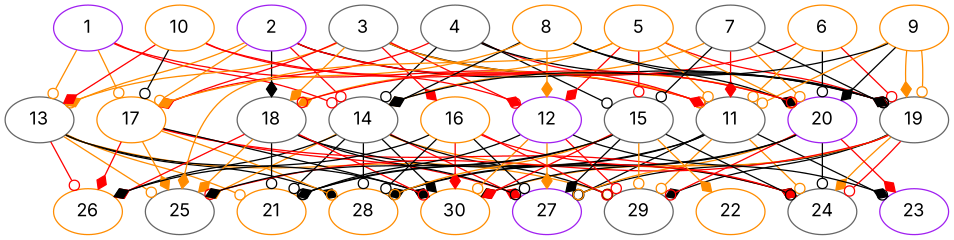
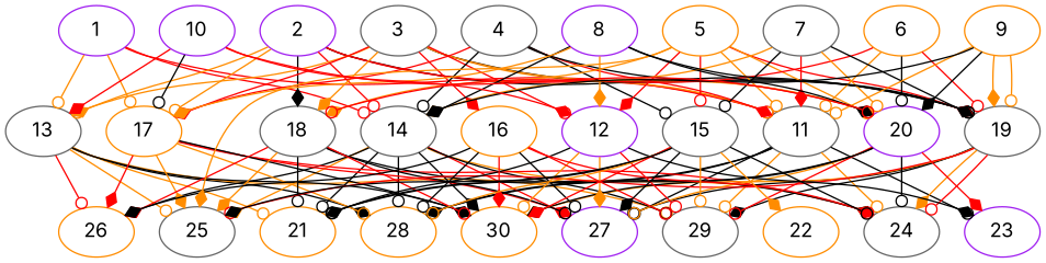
  digraph {
    fontname=Inter
    node [alpha=0.14 color=gray40 fontname=Inter]
    edge [arrowhead=odot color=black fontname=Inter]
    1 [alpha=0.08 color=purple expect_size=45187072]
    11 [alpha=0.11 expect_size=32699392]
    13 [expect_size=30786560]
    14 [alpha=0.07 expect_size=46616576]
    17 [alpha=0.18 color=darkorange expect_size=10048512]
    21 [alpha=0.15 color=darkorange expect_size=24364032]
    23 [alpha=0.18 color=purple expect_size=49822720]
    24 [alpha=0.05 expect_size=35784704]
    27 [alpha=0.08 color=purple expect_size=44172288]
    28 [alpha=0.03 color=darkorange expect_size=38734848]
    29 [alpha=0.01 expect_size=25108480]
    30 [alpha=0.16 color=darkorange expect_size=11887616]
    25 [alpha=0.00 expect_size=5603328]
    26 [alpha=0.05 color=darkorange expect_size=13597696]
    2 [alpha=0.11 color=purple expect_size=30641152]
    18 [expect_size=22670336]
    19 [expect_size=51120128]
    20 [alpha=0.06 color=purple expect_size=38235136]
    3 [alpha=0.07 expect_size=13979648]
    12 [alpha=0.00 color=purple expect_size=51716096]
    16 [alpha=0.13 color=darkorange expect_size=22505472]
    4 [alpha=0.06 expect_size=14944256]
    15 [alpha=0.03 expect_size=13026304]
    22 [alpha=0.15 color=darkorange expect_size=49566720]
    5 [alpha=0.04 color=darkorange expect_size=23710720]
    6 [alpha=0.15 color=darkorange expect_size=27907072]
    7 [alpha=0.05 expect_size=48099328]
-   8 [alpha=0.12 color=darkorange expect_size=32753664]
+   8 [alpha=0.12 color=purple expect_size=32753664]
    9 [alpha=0.15 color=darkorange expect_size=13641728]
-   10 [color=darkorange expect_size=44783616]
+   10 [color=purple expect_size=44783616]
    1 -> 11 [color=red]
    1 -> 13 [color=darkorange]
    1 -> 14 [color=red]
    1 -> 17 [color=darkorange]
    11 -> 21
    11 -> 23
    11 -> 24 [color=darkorange]
    11 -> 27
    11 -> 28
    11 -> 29 [color=darkorange]
    13 -> 21 [color=darkorange]
    13 -> 28 [arrowhead=diamond]
    13 -> 29 [color=darkorange]
    13 -> 30 [arrowhead=diamond]
    13 -> 25 [color=darkorange]
    13 -> 26 [color=red]
    14 -> 21
    14 -> 24 [arrowhead=diamond color=darkorange]
    14 -> 27 [arrowhead=diamond color=red]
    14 -> 28
    14 -> 29
    14 -> 30 [arrowhead=diamond]
    14 -> 25 [arrowhead=diamond color=darkorange]
    14 -> 26 [arrowhead=diamond]
-   17 -> 24 [arrowhead=diamond color=red]
+   17 -> 24 [color=red]
    17 -> 27 [arrowhead=diamond color=red]
    17 -> 28 [color=darkorange]
    17 -> 30 [arrowhead=diamond]
    17 -> 25 [arrowhead=diamond color=darkorange]
    17 -> 26 [arrowhead=diamond color=red]
    2 -> 11 [color=red]
    2 -> 13 [arrowhead=diamond color=darkorange]
    2 -> 14 [color=red]
    2 -> 17 [color=darkorange]
    2 -> 18 [arrowhead=diamond]
    2 -> 19 [arrowhead=diamond]
    2 -> 20 [arrowhead=diamond color=red]
    18 -> 21
    18 -> 24 [arrowhead=diamond]
    18 -> 27
    18 -> 30 [color=red]
    18 -> 25 [arrowhead=diamond color=darkorange]
    18 -> 26 [arrowhead=diamond color=red]
    19 -> 24 [arrowhead=diamond color=darkorange]
    19 -> 24 [color=red]
    19 -> 27
    19 -> 29 [arrowhead=diamond]
    19 -> 30 [arrowhead=diamond color=darkorange]
    19 -> 25 [color=red]
    20 -> 23 [arrowhead=diamond color=red]
    20 -> 24
    20 -> 27 [color=darkorange]
    20 -> 28 [arrowhead=diamond]
    20 -> 29 [color=red]
    20 -> 30 [arrowhead=diamond]
    3 -> 11 [color=darkorange]
    3 -> 13 [color=darkorange]
    3 -> 17 [arrowhead=diamond color=red]
    3 -> 18 [arrowhead=diamond color=darkorange]
    3 -> 19
    3 -> 20 [color=darkorange]
    3 -> 12 [color=red]
    3 -> 16 [arrowhead=diamond color=red]
    12 -> 21
    12 -> 23 [arrowhead=diamond]
    12 -> 27 [arrowhead=diamond color=darkorange]
    12 -> 29 [color=red]
    12 -> 30 [color=darkorange]
    16 -> 24 [arrowhead=diamond color=red]
    16 -> 27
    16 -> 28
    16 -> 29 [color=red]
    16 -> 30 [arrowhead=diamond color=red]
    16 -> 26 [arrowhead=diamond]
    4 -> 11 [arrowhead=diamond color=red]
    4 -> 14
    4 -> 17 [arrowhead=diamond color=red]
    4 -> 19 [arrowhead=diamond]
    4 -> 15
    15 -> 21 [arrowhead=diamond]
    15 -> 24
    15 -> 27 [arrowhead=diamond]
    15 -> 28 [color=darkorange]
    15 -> 29 [color=darkorange]
    15 -> 30 [arrowhead=diamond color=red]
    15 -> 25 [arrowhead=diamond]
    15 -> 22 [arrowhead=diamond color=darkorange]
    5 -> 11 [color=darkorange]
    5 -> 25 [arrowhead=diamond color=darkorange]
    5 -> 18 [arrowhead=diamond color=darkorange]
    5 -> 19 [arrowhead=diamond color=red]
    5 -> 20 [color=darkorange]
    5 -> 12 [arrowhead=diamond color=red]
    5 -> 15 [color=red]
    6 -> 11 [color=darkorange]
    6 -> 18 [color=red]
    6 -> 19 [color=red]
    6 -> 20
    7 -> 11 [arrowhead=diamond color=red]
    7 -> 14 [arrowhead=diamond color=darkorange]
    7 -> 19 [arrowhead=diamond]
    7 -> 20 [color=darkorange]
    7 -> 15
    8 -> 14 [arrowhead=diamond]
    8 -> 17 [arrowhead=diamond color=darkorange]
    8 -> 19
    8 -> 20 [arrowhead=diamond]
    8 -> 12 [arrowhead=diamond color=darkorange]
    9 -> 11 [color=darkorange]
    9 -> 14 [arrowhead=diamond]
    9 -> 19 [arrowhead=diamond color=darkorange]
    9 -> 19 [color=darkorange]
    9 -> 20 [arrowhead=diamond]
    10 -> 13 [arrowhead=diamond color=red]
    10 -> 17
    10 -> 20 [color=red]
    10 -> 12 [arrowhead=diamond color=red]
  }
